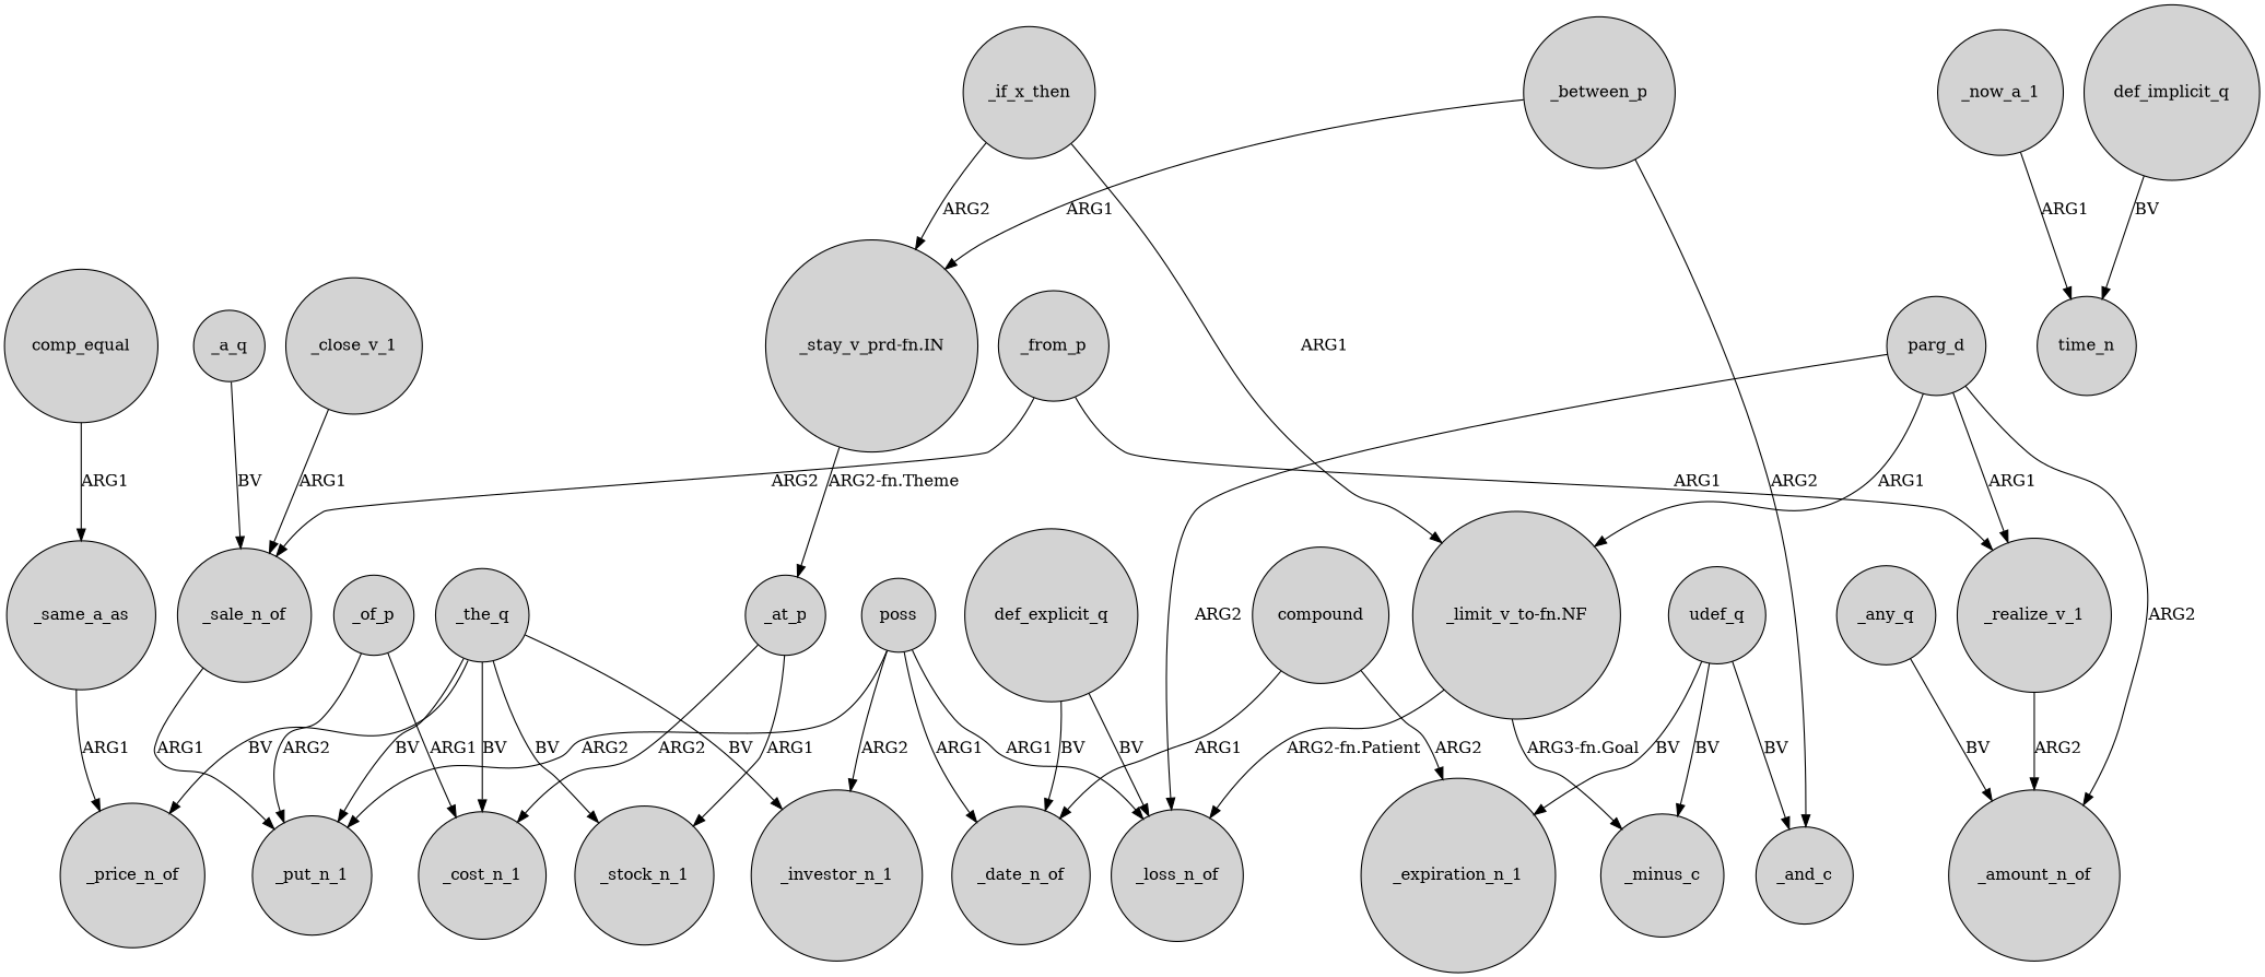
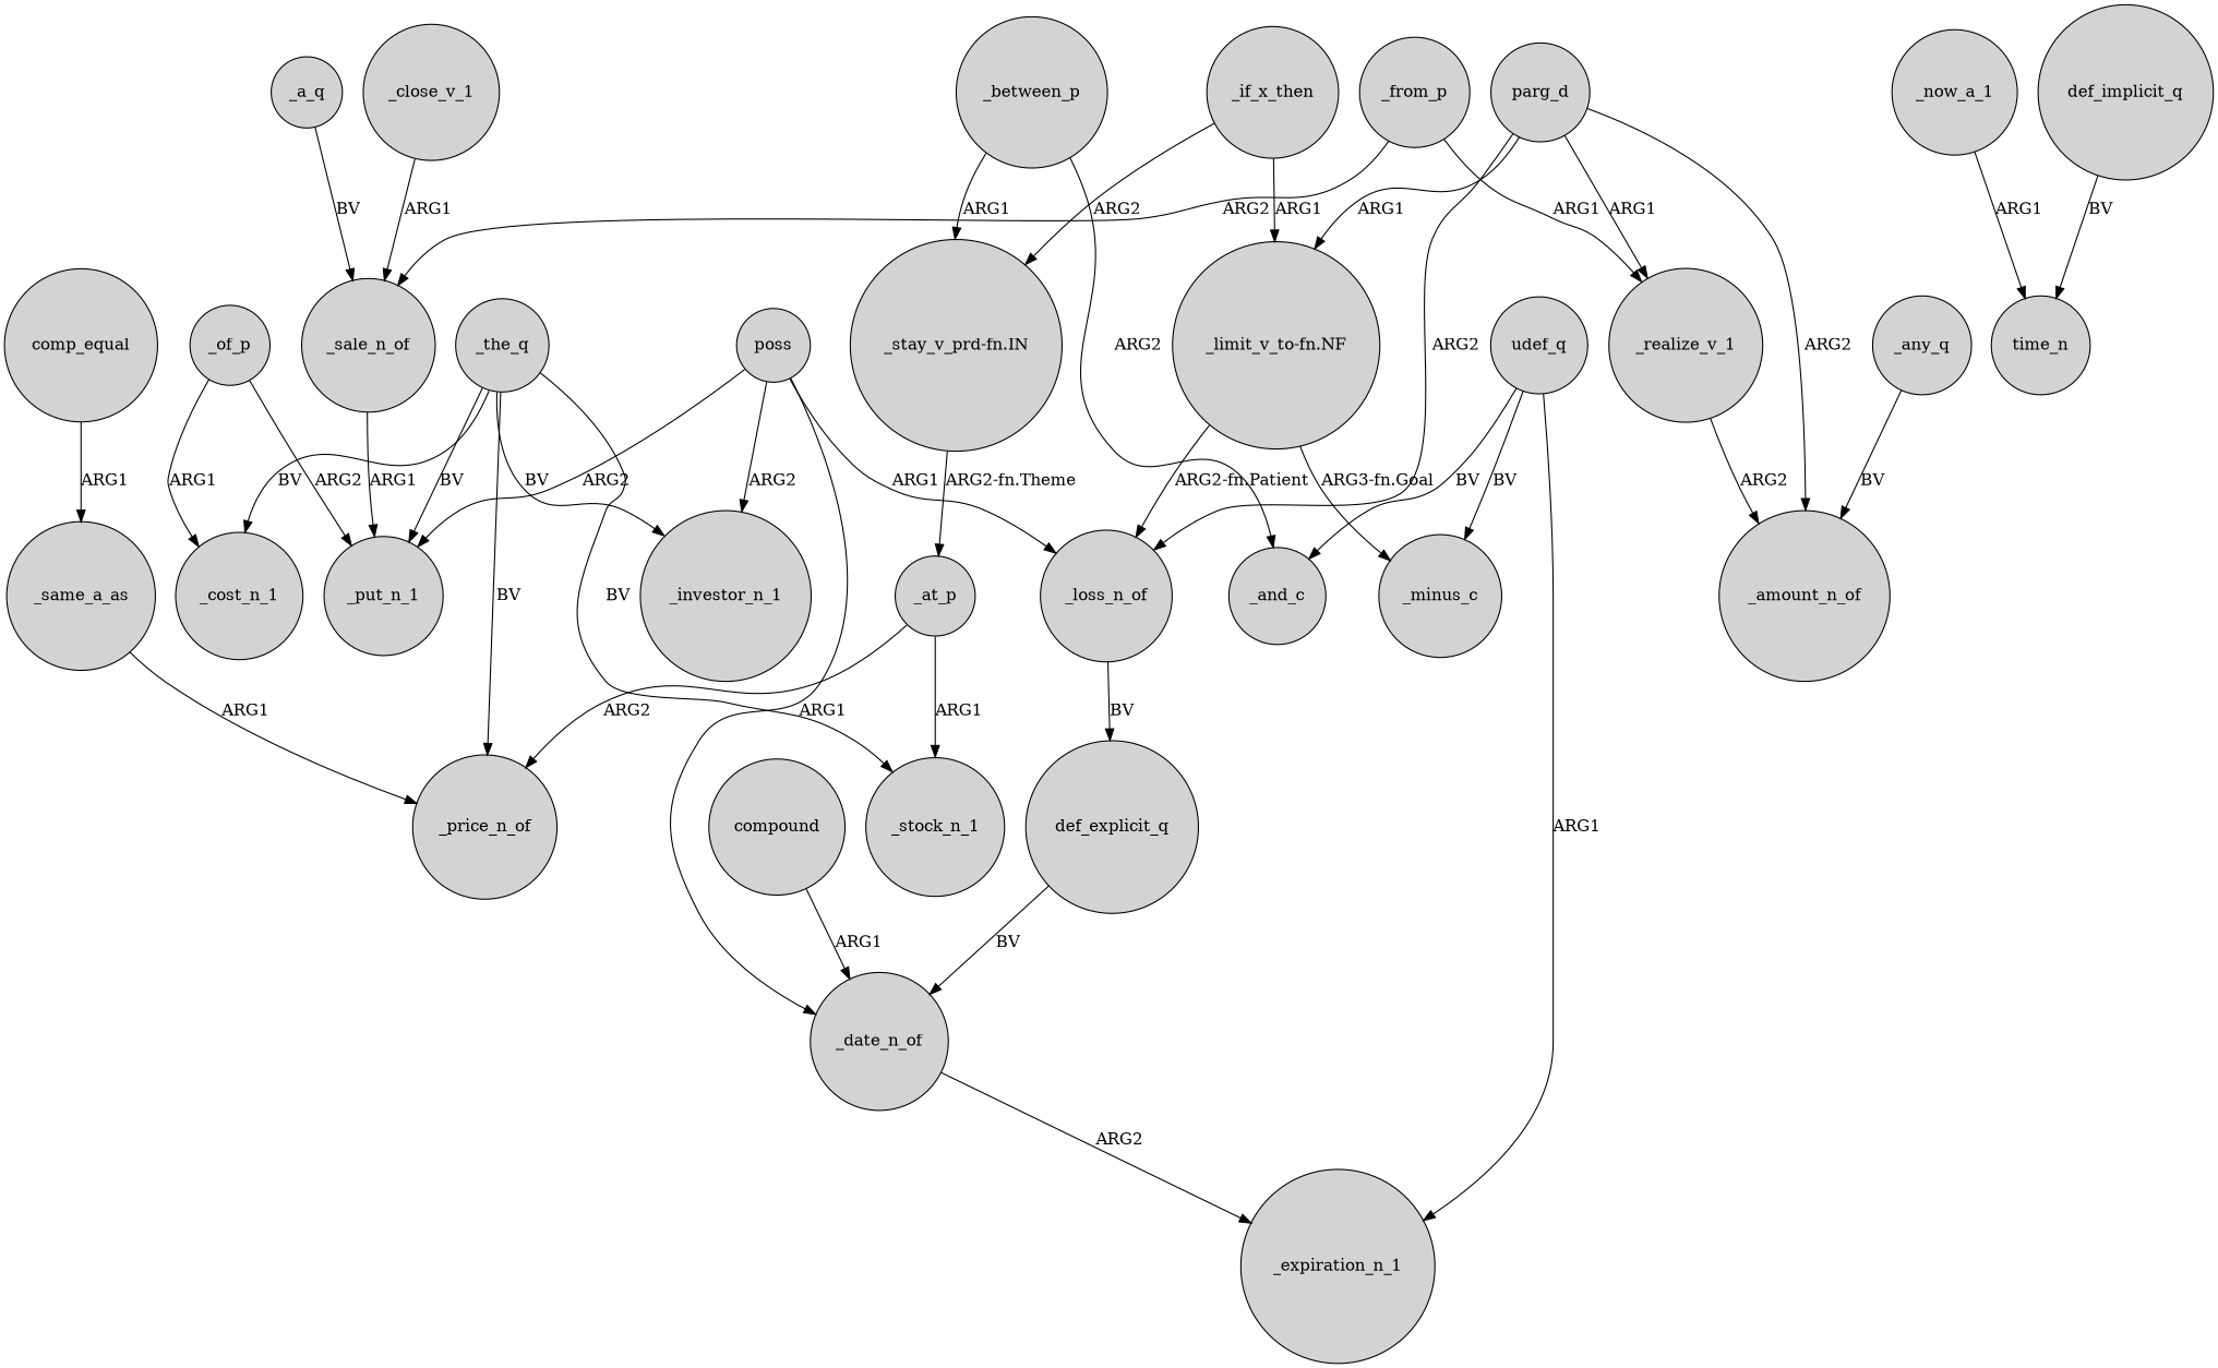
  digraph {
    node [shape=circle style=filled]
    _a_q
    _sale_n_of
    _put_n_1
    _the_q
    _stock_n_1
    _investor_n_1
    _price_n_of
    _cost_n_1
    _at_p
    poss
    _loss_n_of
    _date_n_of
    _from_p
    _realize_v_1
    _amount_n_of
    _same_a_as
    compound
    _expiration_n_1
    def_explicit_q
    _between_p
    "_stay_v_prd-fn.IN"
    _and_c
    parg_d
    "_limit_v_to-fn.NF"
    _minus_c
    _of_p
    comp_equal
    udef_q
    _now_a_1
    time_n
    _any_q
    _if_x_then
    _close_v_1
    def_implicit_q
    _a_q -> _sale_n_of [label=BV]
    _sale_n_of -> _put_n_1 [label=ARG1]
    _the_q -> _put_n_1 [label=BV]
    _the_q -> _stock_n_1 [label=BV]
    _the_q -> _investor_n_1 [label=BV]
    _the_q -> _price_n_of [label=BV]
    _the_q -> _cost_n_1 [label=BV]
    _at_p -> _stock_n_1 [label=ARG1]
-   _at_p -> _cost_n_1 [label=ARG2]
+   _at_p -> _price_n_of [label=ARG2]
    poss -> _put_n_1 [label=ARG2]
    poss -> _investor_n_1 [label=ARG2]
    poss -> _loss_n_of [label=ARG1]
    poss -> _date_n_of [label=ARG1]
    _from_p -> _sale_n_of [label=ARG2]
    _from_p -> _realize_v_1 [label=ARG1]
    _realize_v_1 -> _amount_n_of [label=ARG2]
    _same_a_as -> _price_n_of [label=ARG1]
    compound -> _date_n_of [label=ARG1]
-   compound -> _expiration_n_1 [label=ARG2]
-   def_explicit_q -> _loss_n_of [label=BV]
+   _date_n_of -> _expiration_n_1 [label=ARG2]
+   _loss_n_of -> def_explicit_q [label=BV]
    def_explicit_q -> _date_n_of [label=BV]
    _between_p -> "_stay_v_prd-fn.IN" [label=ARG1]
    _between_p -> _and_c [label=ARG2]
    "_stay_v_prd-fn.IN" -> _at_p [label="ARG2-fn.Theme"]
    parg_d -> _loss_n_of [label=ARG2]
    parg_d -> _realize_v_1 [label=ARG1]
    parg_d -> _amount_n_of [label=ARG2]
    parg_d -> "_limit_v_to-fn.NF" [label=ARG1]
    "_limit_v_to-fn.NF" -> _loss_n_of [label="ARG2-fn.Patient"]
    "_limit_v_to-fn.NF" -> _minus_c [label="ARG3-fn.Goal"]
    _of_p -> _put_n_1 [label=ARG2]
    _of_p -> _cost_n_1 [label=ARG1]
    comp_equal -> _same_a_as [label=ARG1]
-   udef_q -> _expiration_n_1 [label=BV]
+   udef_q -> _expiration_n_1 [label=ARG1]
    udef_q -> _and_c [label=BV]
    udef_q -> _minus_c [label=BV]
    _now_a_1 -> time_n [label=ARG1]
    _any_q -> _amount_n_of [label=BV]
    _if_x_then -> "_stay_v_prd-fn.IN" [label=ARG2]
    _if_x_then -> "_limit_v_to-fn.NF" [label=ARG1]
    _close_v_1 -> _sale_n_of [label=ARG1]
    def_implicit_q -> time_n [label=BV]
  }
